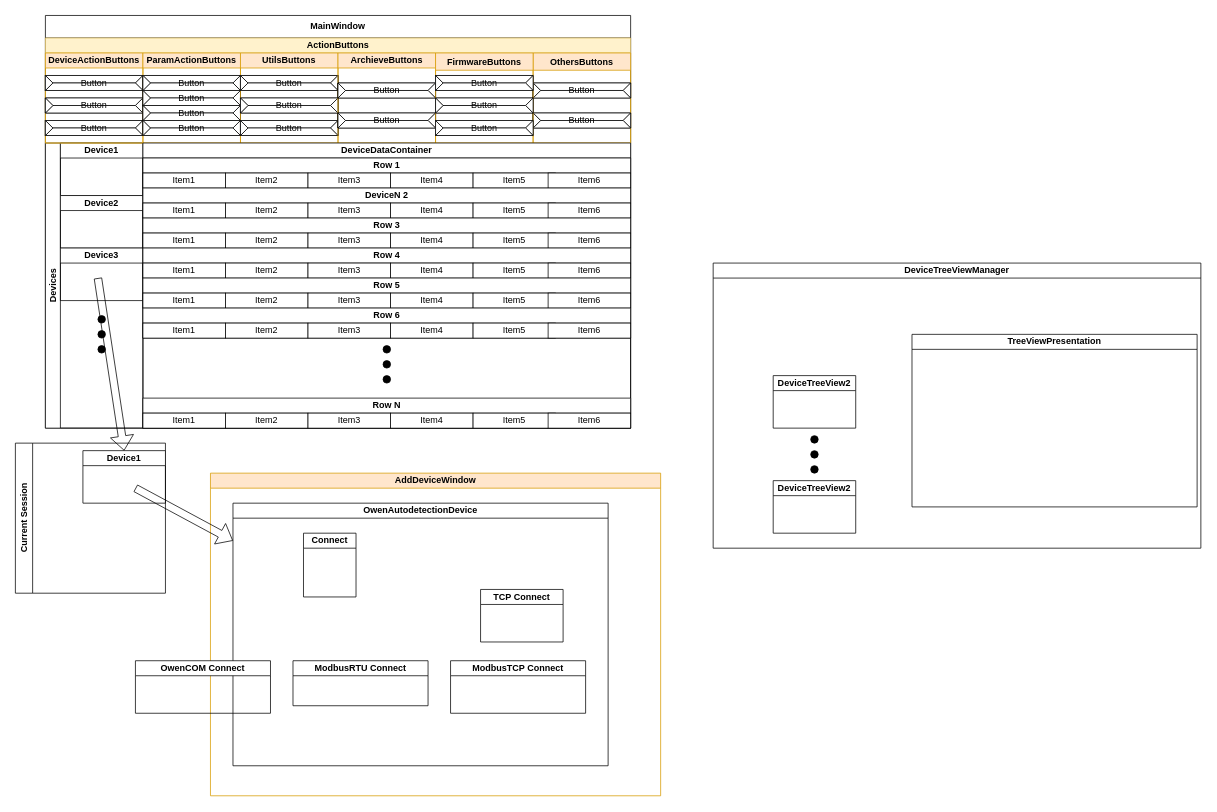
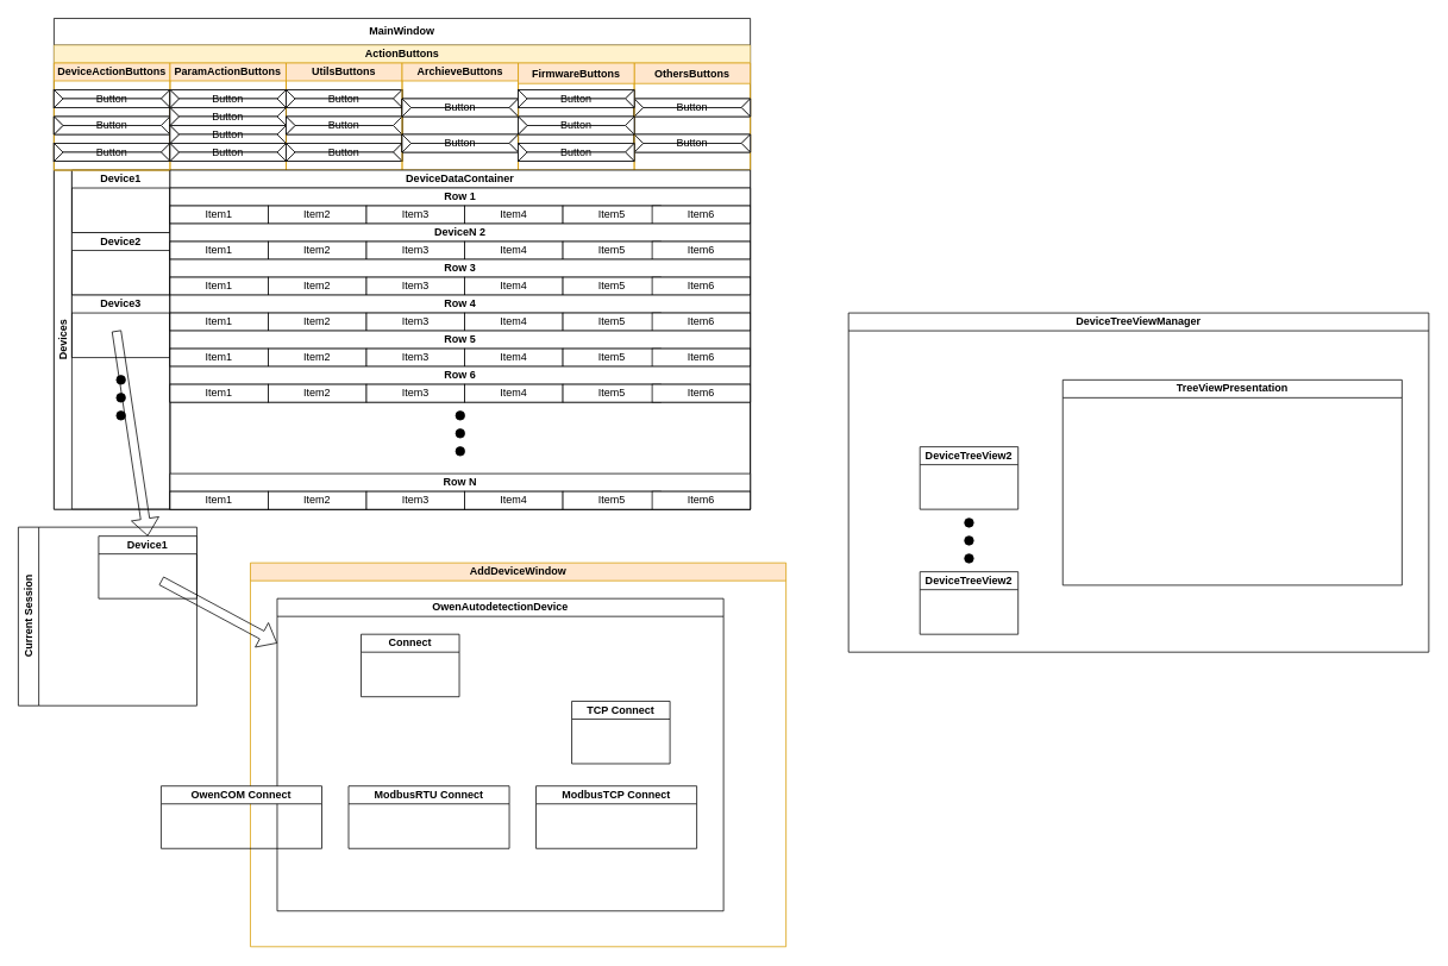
  <mxCell id="0" />
  <mxCell id="1" parent="0" />
  <mxCell id="2" value="MainWindow" style="swimlane;whiteSpace=wrap;html=1;startSize=30;" parent="1" vertex="1"><mxGeometry x="60" y="20" width="780" height="550" as="geometry" /></mxCell>
  <mxCell id="3" value="Devices" style="swimlane;horizontal=0;whiteSpace=wrap;html=1;startSize=20;" parent="2" vertex="1"><mxGeometry y="170" width="130" height="380" as="geometry" /></mxCell>
  <mxCell id="4" value="Device1" style="swimlane;whiteSpace=wrap;html=1;startSize=20;" parent="3" vertex="1"><mxGeometry x="20" width="110" height="70" as="geometry" /></mxCell>
  <mxCell id="5" style="edgeStyle=orthogonalEdgeStyle;rounded=0;orthogonalLoop=1;jettySize=auto;html=1;exitX=0.5;exitY=1;exitDx=0;exitDy=0;entryX=0.5;entryY=0;entryDx=0;entryDy=0;dashed=1;" parent="3" source="6" target="7" edge="1"><mxGeometry relative="1" as="geometry" /></mxCell>
  <mxCell id="6" value="Device2" style="swimlane;whiteSpace=wrap;html=1;startSize=20;" parent="3" vertex="1"><mxGeometry x="20" y="70" width="110" height="70" as="geometry" /></mxCell>
  <mxCell id="7" value="Device3" style="swimlane;whiteSpace=wrap;html=1;startSize=20;" parent="3" vertex="1"><mxGeometry x="20" y="140" width="110" height="70" as="geometry" /></mxCell>
  <mxCell id="8" value="" style="ellipse;whiteSpace=wrap;html=1;aspect=fixed;fillColor=#000000;" parent="3" vertex="1"><mxGeometry x="70" y="230" width="10" height="10" as="geometry" /></mxCell>
  <mxCell id="9" value="" style="ellipse;whiteSpace=wrap;html=1;aspect=fixed;fillColor=#000000;" parent="3" vertex="1"><mxGeometry x="70" y="250" width="10" height="10" as="geometry" /></mxCell>
  <mxCell id="10" value="" style="ellipse;whiteSpace=wrap;html=1;aspect=fixed;fillColor=#000000;" parent="3" vertex="1"><mxGeometry x="70" y="270" width="10" height="10" as="geometry" /></mxCell>
  <mxCell id="11" value="ActionButtons" style="swimlane;whiteSpace=wrap;html=1;startSize=20;fillColor=#fff2cc;strokeColor=#d6b656;" parent="2" vertex="1"><mxGeometry y="30" width="780" height="140" as="geometry"><mxRectangle y="30" width="120" height="30" as="alternateBounds" /></mxGeometry></mxCell>
  <mxCell id="12" value="DeviceActionButtons" style="swimlane;whiteSpace=wrap;html=1;startSize=20;fillColor=#ffe6cc;strokeColor=#d79b00;" parent="11" vertex="1"><mxGeometry y="20" width="130" height="120" as="geometry"><mxRectangle y="20" width="160" height="30" as="alternateBounds" /></mxGeometry></mxCell>
  <mxCell id="13" value="Button" style="labelPosition=center;verticalLabelPosition=middle;align=center;html=1;shape=mxgraph.basic.button;dx=10;whiteSpace=wrap;" parent="12" vertex="1"><mxGeometry y="30" width="130" height="20" as="geometry" /></mxCell>
  <mxCell id="14" value="Button" style="labelPosition=center;verticalLabelPosition=middle;align=center;html=1;shape=mxgraph.basic.button;dx=10;whiteSpace=wrap;" parent="12" vertex="1"><mxGeometry y="60" width="130" height="20" as="geometry" /></mxCell>
  <mxCell id="15" value="Button" style="labelPosition=center;verticalLabelPosition=middle;align=center;html=1;shape=mxgraph.basic.button;dx=10;whiteSpace=wrap;" parent="12" vertex="1"><mxGeometry y="90" width="130" height="20" as="geometry" /></mxCell>
  <mxCell id="16" value="ParamActionButtons" style="swimlane;whiteSpace=wrap;html=1;startSize=20;fillColor=#ffe6cc;strokeColor=#d79b00;" parent="11" vertex="1"><mxGeometry x="130" y="20" width="130" height="120" as="geometry"><mxRectangle x="130" y="20" width="160" height="30" as="alternateBounds" /></mxGeometry></mxCell>
  <mxCell id="17" value="Button" style="labelPosition=center;verticalLabelPosition=middle;align=center;html=1;shape=mxgraph.basic.button;dx=10;whiteSpace=wrap;" parent="16" vertex="1"><mxGeometry y="30" width="130" height="20" as="geometry" /></mxCell>
  <mxCell id="18" value="Button" style="labelPosition=center;verticalLabelPosition=middle;align=center;html=1;shape=mxgraph.basic.button;dx=10;whiteSpace=wrap;" parent="16" vertex="1"><mxGeometry y="50" width="130" height="20" as="geometry" /></mxCell>
  <mxCell id="19" value="Button" style="labelPosition=center;verticalLabelPosition=middle;align=center;html=1;shape=mxgraph.basic.button;dx=10;whiteSpace=wrap;" parent="16" vertex="1"><mxGeometry y="70" width="130" height="20" as="geometry" /></mxCell>
  <mxCell id="20" value="Button" style="labelPosition=center;verticalLabelPosition=middle;align=center;html=1;shape=mxgraph.basic.button;dx=10;whiteSpace=wrap;" parent="16" vertex="1"><mxGeometry y="90" width="130" height="20" as="geometry" /></mxCell>
  <mxCell id="21" value="UtilsButtons" style="swimlane;whiteSpace=wrap;html=1;startSize=20;fillColor=#ffe6cc;strokeColor=#d79b00;" parent="11" vertex="1"><mxGeometry x="260" y="20" width="130" height="120" as="geometry"><mxRectangle x="260" y="20" width="110" height="30" as="alternateBounds" /></mxGeometry></mxCell>
  <mxCell id="22" value="Button" style="labelPosition=center;verticalLabelPosition=middle;align=center;html=1;shape=mxgraph.basic.button;dx=10;whiteSpace=wrap;" parent="21" vertex="1"><mxGeometry y="30" width="130" height="20" as="geometry" /></mxCell>
  <mxCell id="23" value="Button" style="labelPosition=center;verticalLabelPosition=middle;align=center;html=1;shape=mxgraph.basic.button;dx=10;whiteSpace=wrap;" parent="21" vertex="1"><mxGeometry y="60" width="130" height="20" as="geometry" /></mxCell>
  <mxCell id="24" value="Button" style="labelPosition=center;verticalLabelPosition=middle;align=center;html=1;shape=mxgraph.basic.button;dx=10;whiteSpace=wrap;" parent="21" vertex="1"><mxGeometry y="90" width="130" height="20" as="geometry" /></mxCell>
  <mxCell id="25" value="ArchieveButtons" style="swimlane;whiteSpace=wrap;html=1;startSize=20;fillColor=#ffe6cc;strokeColor=#d79b00;" parent="11" vertex="1"><mxGeometry x="390" y="20" width="130" height="120" as="geometry"><mxRectangle x="390" y="20" width="130" height="30" as="alternateBounds" /></mxGeometry></mxCell>
  <mxCell id="26" value="Button" style="labelPosition=center;verticalLabelPosition=middle;align=center;html=1;shape=mxgraph.basic.button;dx=10;whiteSpace=wrap;" parent="25" vertex="1"><mxGeometry y="40" width="130" height="20" as="geometry" /></mxCell>
  <mxCell id="27" value="Button" style="labelPosition=center;verticalLabelPosition=middle;align=center;html=1;shape=mxgraph.basic.button;dx=10;whiteSpace=wrap;" parent="25" vertex="1"><mxGeometry y="80" width="130" height="20" as="geometry" /></mxCell>
  <mxCell id="28" value="OthersButtons" style="swimlane;whiteSpace=wrap;html=1;fillColor=#ffe6cc;strokeColor=#d79b00;" parent="11" vertex="1"><mxGeometry x="650" y="20" width="130" height="120" as="geometry" /></mxCell>
  <mxCell id="29" value="Button" style="labelPosition=center;verticalLabelPosition=middle;align=center;html=1;shape=mxgraph.basic.button;dx=10;whiteSpace=wrap;" parent="28" vertex="1"><mxGeometry y="40" width="130" height="20" as="geometry" /></mxCell>
  <mxCell id="30" value="Button" style="labelPosition=center;verticalLabelPosition=middle;align=center;html=1;shape=mxgraph.basic.button;dx=10;whiteSpace=wrap;" parent="28" vertex="1"><mxGeometry y="80" width="130" height="20" as="geometry" /></mxCell>
  <mxCell id="31" value="FirmwareButtons" style="swimlane;whiteSpace=wrap;html=1;fillColor=#ffe6cc;strokeColor=#d79b00;" parent="11" vertex="1"><mxGeometry x="520" y="20" width="130" height="120" as="geometry"><mxRectangle x="520" y="20" width="140" height="30" as="alternateBounds" /></mxGeometry></mxCell>
  <mxCell id="32" value="Button" style="labelPosition=center;verticalLabelPosition=middle;align=center;html=1;shape=mxgraph.basic.button;dx=10;whiteSpace=wrap;" parent="31" vertex="1"><mxGeometry y="30" width="130" height="20" as="geometry" /></mxCell>
  <mxCell id="33" value="Button" style="labelPosition=center;verticalLabelPosition=middle;align=center;html=1;shape=mxgraph.basic.button;dx=10;whiteSpace=wrap;" parent="31" vertex="1"><mxGeometry y="60" width="130" height="20" as="geometry" /></mxCell>
  <mxCell id="34" value="Button" style="labelPosition=center;verticalLabelPosition=middle;align=center;html=1;shape=mxgraph.basic.button;dx=10;whiteSpace=wrap;" parent="31" vertex="1"><mxGeometry y="90" width="130" height="20" as="geometry" /></mxCell>
  <mxCell id="35" value="DeviceDataContainer" style="swimlane;whiteSpace=wrap;html=1;startSize=20;" parent="2" vertex="1"><mxGeometry x="130" y="170" width="650" height="380" as="geometry"><mxRectangle x="130" y="170" width="160" height="30" as="alternateBounds" /></mxGeometry></mxCell>
  <mxCell id="36" value="Row 1" style="swimlane;whiteSpace=wrap;html=1;startSize=20;" parent="35" vertex="1"><mxGeometry y="20" width="650" height="40" as="geometry"><mxRectangle y="20" width="70" height="30" as="alternateBounds" /></mxGeometry></mxCell>
  <mxCell id="37" value="Item1" style="rounded=0;whiteSpace=wrap;html=1;" parent="36" vertex="1"><mxGeometry y="20" width="110" height="20" as="geometry" /></mxCell>
  <mxCell id="38" value="Item2" style="rounded=0;whiteSpace=wrap;html=1;" parent="36" vertex="1"><mxGeometry x="110" y="20" width="110" height="20" as="geometry" /></mxCell>
  <mxCell id="39" value="Item3" style="rounded=0;whiteSpace=wrap;html=1;" parent="36" vertex="1"><mxGeometry x="220" y="20" width="110" height="20" as="geometry" /></mxCell>
  <mxCell id="40" value="Item4" style="rounded=0;whiteSpace=wrap;html=1;" parent="36" vertex="1"><mxGeometry x="330" y="20" width="110" height="20" as="geometry" /></mxCell>
  <mxCell id="41" value="Item5" style="rounded=0;whiteSpace=wrap;html=1;" parent="36" vertex="1"><mxGeometry x="440" y="20" width="110" height="20" as="geometry" /></mxCell>
  <mxCell id="42" value="Item6" style="rounded=0;whiteSpace=wrap;html=1;" parent="36" vertex="1"><mxGeometry x="540" y="20" width="110" height="20" as="geometry" /></mxCell>
  <mxCell id="43" value="DeviceN 2" style="swimlane;whiteSpace=wrap;html=1;startSize=20;" parent="35" vertex="1"><mxGeometry y="60" width="650" height="40" as="geometry"><mxRectangle y="20" width="70" height="30" as="alternateBounds" /></mxGeometry></mxCell>
  <mxCell id="44" value="Item1" style="rounded=0;whiteSpace=wrap;html=1;" parent="43" vertex="1"><mxGeometry y="20" width="110" height="20" as="geometry" /></mxCell>
  <mxCell id="45" value="Item2" style="rounded=0;whiteSpace=wrap;html=1;" parent="43" vertex="1"><mxGeometry x="110" y="20" width="110" height="20" as="geometry" /></mxCell>
  <mxCell id="46" value="Item3" style="rounded=0;whiteSpace=wrap;html=1;" parent="43" vertex="1"><mxGeometry x="220" y="20" width="110" height="20" as="geometry" /></mxCell>
  <mxCell id="47" value="Item4" style="rounded=0;whiteSpace=wrap;html=1;" parent="43" vertex="1"><mxGeometry x="330" y="20" width="110" height="20" as="geometry" /></mxCell>
  <mxCell id="48" value="Item5" style="rounded=0;whiteSpace=wrap;html=1;" parent="43" vertex="1"><mxGeometry x="440" y="20" width="110" height="20" as="geometry" /></mxCell>
  <mxCell id="49" value="Item6" style="rounded=0;whiteSpace=wrap;html=1;" parent="43" vertex="1"><mxGeometry x="540" y="20" width="110" height="20" as="geometry" /></mxCell>
  <mxCell id="50" value="Row 3" style="swimlane;whiteSpace=wrap;html=1;startSize=20;" parent="35" vertex="1"><mxGeometry y="100" width="650" height="40" as="geometry"><mxRectangle y="20" width="70" height="30" as="alternateBounds" /></mxGeometry></mxCell>
  <mxCell id="51" value="Item1" style="rounded=0;whiteSpace=wrap;html=1;" parent="50" vertex="1"><mxGeometry y="20" width="110" height="20" as="geometry" /></mxCell>
  <mxCell id="52" value="Item2" style="rounded=0;whiteSpace=wrap;html=1;" parent="50" vertex="1"><mxGeometry x="110" y="20" width="110" height="20" as="geometry" /></mxCell>
  <mxCell id="53" value="Item3" style="rounded=0;whiteSpace=wrap;html=1;" parent="50" vertex="1"><mxGeometry x="220" y="20" width="110" height="20" as="geometry" /></mxCell>
  <mxCell id="54" value="Item4" style="rounded=0;whiteSpace=wrap;html=1;" parent="50" vertex="1"><mxGeometry x="330" y="20" width="110" height="20" as="geometry" /></mxCell>
  <mxCell id="55" value="Item5" style="rounded=0;whiteSpace=wrap;html=1;" parent="50" vertex="1"><mxGeometry x="440" y="20" width="110" height="20" as="geometry" /></mxCell>
  <mxCell id="56" value="Item6" style="rounded=0;whiteSpace=wrap;html=1;" parent="50" vertex="1"><mxGeometry x="540" y="20" width="110" height="20" as="geometry" /></mxCell>
  <mxCell id="57" value="Row 4" style="swimlane;whiteSpace=wrap;html=1;startSize=20;" parent="35" vertex="1"><mxGeometry y="140" width="650" height="40" as="geometry"><mxRectangle y="20" width="70" height="30" as="alternateBounds" /></mxGeometry></mxCell>
  <mxCell id="58" value="Item1" style="rounded=0;whiteSpace=wrap;html=1;" parent="57" vertex="1"><mxGeometry y="20" width="110" height="20" as="geometry" /></mxCell>
  <mxCell id="59" value="Item2" style="rounded=0;whiteSpace=wrap;html=1;" parent="57" vertex="1"><mxGeometry x="110" y="20" width="110" height="20" as="geometry" /></mxCell>
  <mxCell id="60" value="Item3" style="rounded=0;whiteSpace=wrap;html=1;" parent="57" vertex="1"><mxGeometry x="220" y="20" width="110" height="20" as="geometry" /></mxCell>
  <mxCell id="61" value="Item4" style="rounded=0;whiteSpace=wrap;html=1;" parent="57" vertex="1"><mxGeometry x="330" y="20" width="110" height="20" as="geometry" /></mxCell>
  <mxCell id="62" value="Item5" style="rounded=0;whiteSpace=wrap;html=1;" parent="57" vertex="1"><mxGeometry x="440" y="20" width="110" height="20" as="geometry" /></mxCell>
  <mxCell id="63" value="Item6" style="rounded=0;whiteSpace=wrap;html=1;" parent="57" vertex="1"><mxGeometry x="540" y="20" width="110" height="20" as="geometry" /></mxCell>
  <mxCell id="64" value="Row 5" style="swimlane;whiteSpace=wrap;html=1;startSize=20;" parent="35" vertex="1"><mxGeometry y="180" width="650" height="40" as="geometry"><mxRectangle y="20" width="70" height="30" as="alternateBounds" /></mxGeometry></mxCell>
  <mxCell id="65" value="Item1" style="rounded=0;whiteSpace=wrap;html=1;" parent="64" vertex="1"><mxGeometry y="20" width="110" height="20" as="geometry" /></mxCell>
  <mxCell id="66" value="Item2" style="rounded=0;whiteSpace=wrap;html=1;" parent="64" vertex="1"><mxGeometry x="110" y="20" width="110" height="20" as="geometry" /></mxCell>
  <mxCell id="67" value="Item3" style="rounded=0;whiteSpace=wrap;html=1;" parent="64" vertex="1"><mxGeometry x="220" y="20" width="110" height="20" as="geometry" /></mxCell>
  <mxCell id="68" value="Item4" style="rounded=0;whiteSpace=wrap;html=1;" parent="64" vertex="1"><mxGeometry x="330" y="20" width="110" height="20" as="geometry" /></mxCell>
  <mxCell id="69" value="Item5" style="rounded=0;whiteSpace=wrap;html=1;" parent="64" vertex="1"><mxGeometry x="440" y="20" width="110" height="20" as="geometry" /></mxCell>
  <mxCell id="70" value="Item6" style="rounded=0;whiteSpace=wrap;html=1;" parent="64" vertex="1"><mxGeometry x="540" y="20" width="110" height="20" as="geometry" /></mxCell>
  <mxCell id="71" value="Row 6" style="swimlane;whiteSpace=wrap;html=1;startSize=20;" parent="35" vertex="1"><mxGeometry y="220" width="650" height="40" as="geometry"><mxRectangle y="20" width="70" height="30" as="alternateBounds" /></mxGeometry></mxCell>
  <mxCell id="72" value="Item1" style="rounded=0;whiteSpace=wrap;html=1;" parent="71" vertex="1"><mxGeometry y="20" width="110" height="20" as="geometry" /></mxCell>
  <mxCell id="73" value="Item2" style="rounded=0;whiteSpace=wrap;html=1;" parent="71" vertex="1"><mxGeometry x="110" y="20" width="110" height="20" as="geometry" /></mxCell>
  <mxCell id="74" value="Item3" style="rounded=0;whiteSpace=wrap;html=1;" parent="71" vertex="1"><mxGeometry x="220" y="20" width="110" height="20" as="geometry" /></mxCell>
  <mxCell id="75" value="Item4" style="rounded=0;whiteSpace=wrap;html=1;" parent="71" vertex="1"><mxGeometry x="330" y="20" width="110" height="20" as="geometry" /></mxCell>
  <mxCell id="76" value="Item5" style="rounded=0;whiteSpace=wrap;html=1;" parent="71" vertex="1"><mxGeometry x="440" y="20" width="110" height="20" as="geometry" /></mxCell>
  <mxCell id="77" value="Item6" style="rounded=0;whiteSpace=wrap;html=1;" parent="71" vertex="1"><mxGeometry x="540" y="20" width="110" height="20" as="geometry" /></mxCell>
  <mxCell id="78" value="" style="ellipse;whiteSpace=wrap;html=1;aspect=fixed;fillColor=#000000;" parent="35" vertex="1"><mxGeometry x="320" y="270" width="10" height="10" as="geometry" /></mxCell>
  <mxCell id="79" value="" style="ellipse;whiteSpace=wrap;html=1;aspect=fixed;fillColor=#000000;" parent="35" vertex="1"><mxGeometry x="320" y="290" width="10" height="10" as="geometry" /></mxCell>
  <mxCell id="80" value="" style="ellipse;whiteSpace=wrap;html=1;aspect=fixed;fillColor=#000000;" parent="35" vertex="1"><mxGeometry x="320" y="310" width="10" height="10" as="geometry" /></mxCell>
  <mxCell id="81" value="Row N" style="swimlane;whiteSpace=wrap;html=1;startSize=20;" parent="35" vertex="1"><mxGeometry y="340" width="650" height="40" as="geometry"><mxRectangle y="20" width="70" height="30" as="alternateBounds" /></mxGeometry></mxCell>
  <mxCell id="82" value="Item1" style="rounded=0;whiteSpace=wrap;html=1;" parent="81" vertex="1"><mxGeometry y="20" width="110" height="20" as="geometry" /></mxCell>
  <mxCell id="83" value="Item2" style="rounded=0;whiteSpace=wrap;html=1;" parent="81" vertex="1"><mxGeometry x="110" y="20" width="110" height="20" as="geometry" /></mxCell>
  <mxCell id="84" value="Item3" style="rounded=0;whiteSpace=wrap;html=1;" parent="81" vertex="1"><mxGeometry x="220" y="20" width="110" height="20" as="geometry" /></mxCell>
  <mxCell id="85" value="Item4" style="rounded=0;whiteSpace=wrap;html=1;" parent="81" vertex="1"><mxGeometry x="330" y="20" width="110" height="20" as="geometry" /></mxCell>
  <mxCell id="86" value="Item5" style="rounded=0;whiteSpace=wrap;html=1;" parent="81" vertex="1"><mxGeometry x="440" y="20" width="110" height="20" as="geometry" /></mxCell>
  <mxCell id="87" value="Item6" style="rounded=0;whiteSpace=wrap;html=1;" parent="81" vertex="1"><mxGeometry x="540" y="20" width="110" height="20" as="geometry" /></mxCell>
  <mxCell id="88" value="Current Session" style="swimlane;horizontal=0;whiteSpace=wrap;html=1;" parent="1" vertex="1"><mxGeometry x="20" y="590" width="200" height="200" as="geometry" /></mxCell>
  <mxCell id="89" value="Device1" style="swimlane;whiteSpace=wrap;html=1;startSize=20;" parent="88" vertex="1"><mxGeometry x="90" y="10" width="110" height="70" as="geometry" /></mxCell>
  <mxCell id="90" value="" style="shape=flexArrow;endArrow=classic;html=1;rounded=0;entryX=0.5;entryY=0;entryDx=0;entryDy=0;" parent="1" target="89" edge="1"><mxGeometry width="50" height="50" relative="1" as="geometry"><mxPoint x="130" y="370" as="sourcePoint" /><mxPoint x="90" y="680" as="targetPoint" /></mxGeometry></mxCell>
  <mxCell id="91" value="AddDeviceWindow" style="swimlane;whiteSpace=wrap;html=1;startSize=20;fillColor=#ffe6cc;strokeColor=#d79b00;" parent="1" vertex="1"><mxGeometry x="280" y="630" width="600" height="430" as="geometry"><mxRectangle x="260" y="20" width="110" height="30" as="alternateBounds" /></mxGeometry></mxCell>
  <mxCell id="92" value="" style="shape=flexArrow;endArrow=classic;html=1;rounded=0;" parent="91" edge="1"><mxGeometry width="50" height="50" relative="1" as="geometry"><mxPoint x="-100" y="20" as="sourcePoint" /><mxPoint x="30" y="90" as="targetPoint" /></mxGeometry></mxCell>
  <mxCell id="93" value="OwenAutodetectionDevice" style="swimlane;whiteSpace=wrap;html=1;startSize=20;" parent="91" vertex="1"><mxGeometry x="30" y="40" width="500" height="350" as="geometry" /></mxCell>
- <mxCell id="94" value="Connect" style="swimlane;whiteSpace=wrap;html=1;startSize=20;" parent="93" vertex="1"><mxGeometry x="94" y="40" width="70" height="85" as="geometry" /></mxCell>
+ <mxCell id="94" value="Connect" style="swimlane;whiteSpace=wrap;html=1;startSize=20;" parent="93" vertex="1"><mxGeometry x="94" y="40" width="110" height="70" as="geometry" /></mxCell>
  <mxCell id="95" value="TCP Connect" style="swimlane;whiteSpace=wrap;html=1;startSize=20;" parent="93" vertex="1"><mxGeometry x="330" y="115" width="110" height="70" as="geometry" /></mxCell>
  <mxCell id="96" value="ModbusTCP Connect" style="swimlane;whiteSpace=wrap;html=1;startSize=20;" parent="93" vertex="1"><mxGeometry x="290" y="210" width="180" height="70" as="geometry"><mxRectangle x="290" y="210" width="120" height="30" as="alternateBounds" /></mxGeometry></mxCell>
- <mxCell id="97" value="ModbusRTU Connect" style="swimlane;whiteSpace=wrap;html=1;startSize=20;" parent="93" vertex="1"><mxGeometry x="80" y="210" width="180" height="60" as="geometry"><mxRectangle x="290" y="210" width="120" height="30" as="alternateBounds" /></mxGeometry></mxCell>
+ <mxCell id="97" value="ModbusRTU Connect" style="swimlane;whiteSpace=wrap;html=1;startSize=20;" parent="93" vertex="1"><mxGeometry x="80" y="210" width="180" height="70" as="geometry"><mxRectangle x="290" y="210" width="120" height="30" as="alternateBounds" /></mxGeometry></mxCell>
  <mxCell id="98" value="OwenCOM Connect" style="swimlane;whiteSpace=wrap;html=1;startSize=20;" parent="91" vertex="1"><mxGeometry x="-100" y="250" width="180" height="70" as="geometry"><mxRectangle x="290" y="210" width="120" height="30" as="alternateBounds" /></mxGeometry></mxCell>
  <mxCell id="99" value="DeviceTreeViewManager" style="swimlane;whiteSpace=wrap;html=1;startSize=20;" parent="1" vertex="1"><mxGeometry x="950" y="350" width="650" height="380" as="geometry"><mxRectangle x="130" y="170" width="160" height="30" as="alternateBounds" /></mxGeometry></mxCell>
  <mxCell id="100" value="DeviceTreeView2" style="swimlane;whiteSpace=wrap;html=1;startSize=20;" parent="99" vertex="1"><mxGeometry x="80" y="150" width="110" height="70" as="geometry" /></mxCell>
  <mxCell id="101" value="" style="ellipse;whiteSpace=wrap;html=1;aspect=fixed;fillColor=#000000;" parent="99" vertex="1"><mxGeometry x="130" y="230" width="10" height="10" as="geometry" /></mxCell>
  <mxCell id="102" value="" style="ellipse;whiteSpace=wrap;html=1;aspect=fixed;fillColor=#000000;" parent="99" vertex="1"><mxGeometry x="130" y="250" width="10" height="10" as="geometry" /></mxCell>
  <mxCell id="103" value="" style="ellipse;whiteSpace=wrap;html=1;aspect=fixed;fillColor=#000000;" parent="99" vertex="1"><mxGeometry x="130" y="270" width="10" height="10" as="geometry" /></mxCell>
  <mxCell id="104" value="DeviceTreeView2" style="swimlane;whiteSpace=wrap;html=1;startSize=20;" parent="99" vertex="1"><mxGeometry x="80" y="290" width="110" height="70" as="geometry" /></mxCell>
- <mxCell id="105" value="TreeViewPresentation" style="swimlane;whiteSpace=wrap;html=1;startSize=20;" parent="99" vertex="1"><mxGeometry x="265" y="95" width="380" height="230" as="geometry"><mxRectangle x="130" y="170" width="160" height="30" as="alternateBounds" /></mxGeometry></mxCell>
+ <mxCell id="105" value="TreeViewPresentation" style="swimlane;whiteSpace=wrap;html=1;startSize=20;" parent="99" vertex="1"><mxGeometry x="240" y="75" width="380" height="230" as="geometry"><mxRectangle x="130" y="170" width="160" height="30" as="alternateBounds" /></mxGeometry></mxCell>
